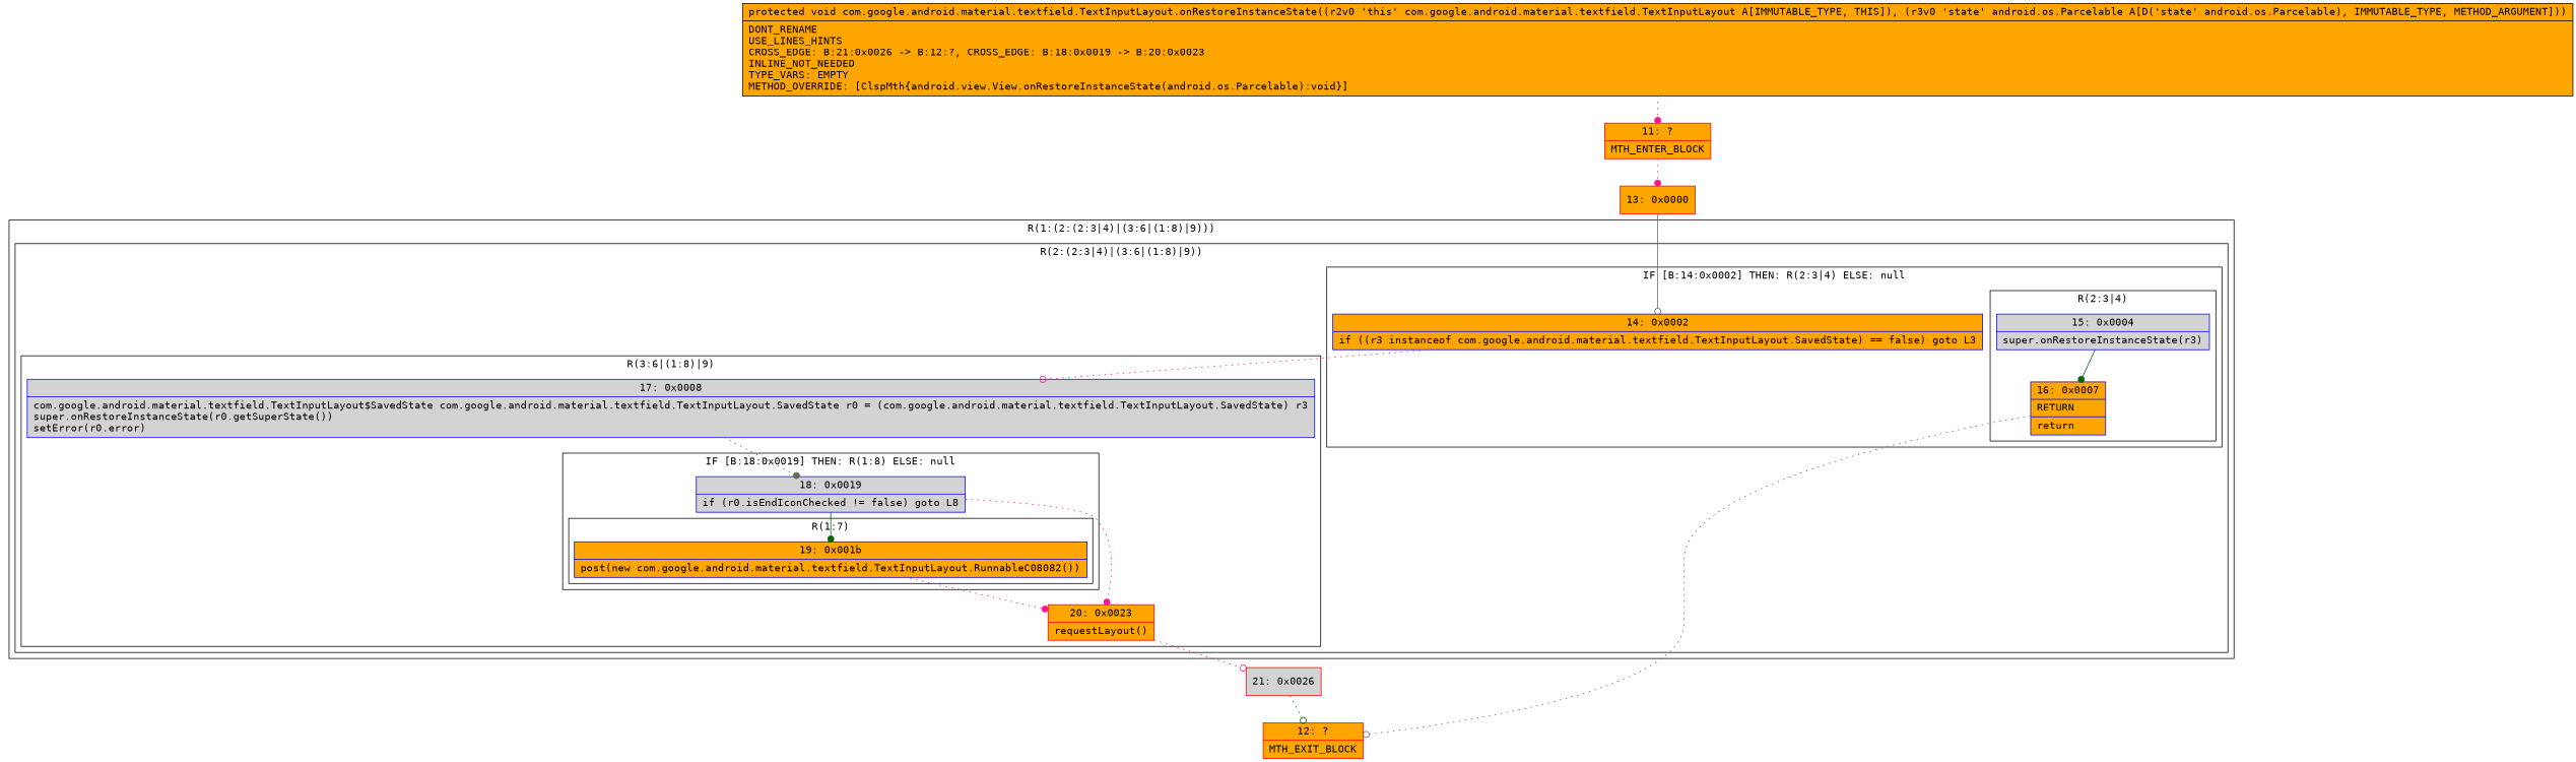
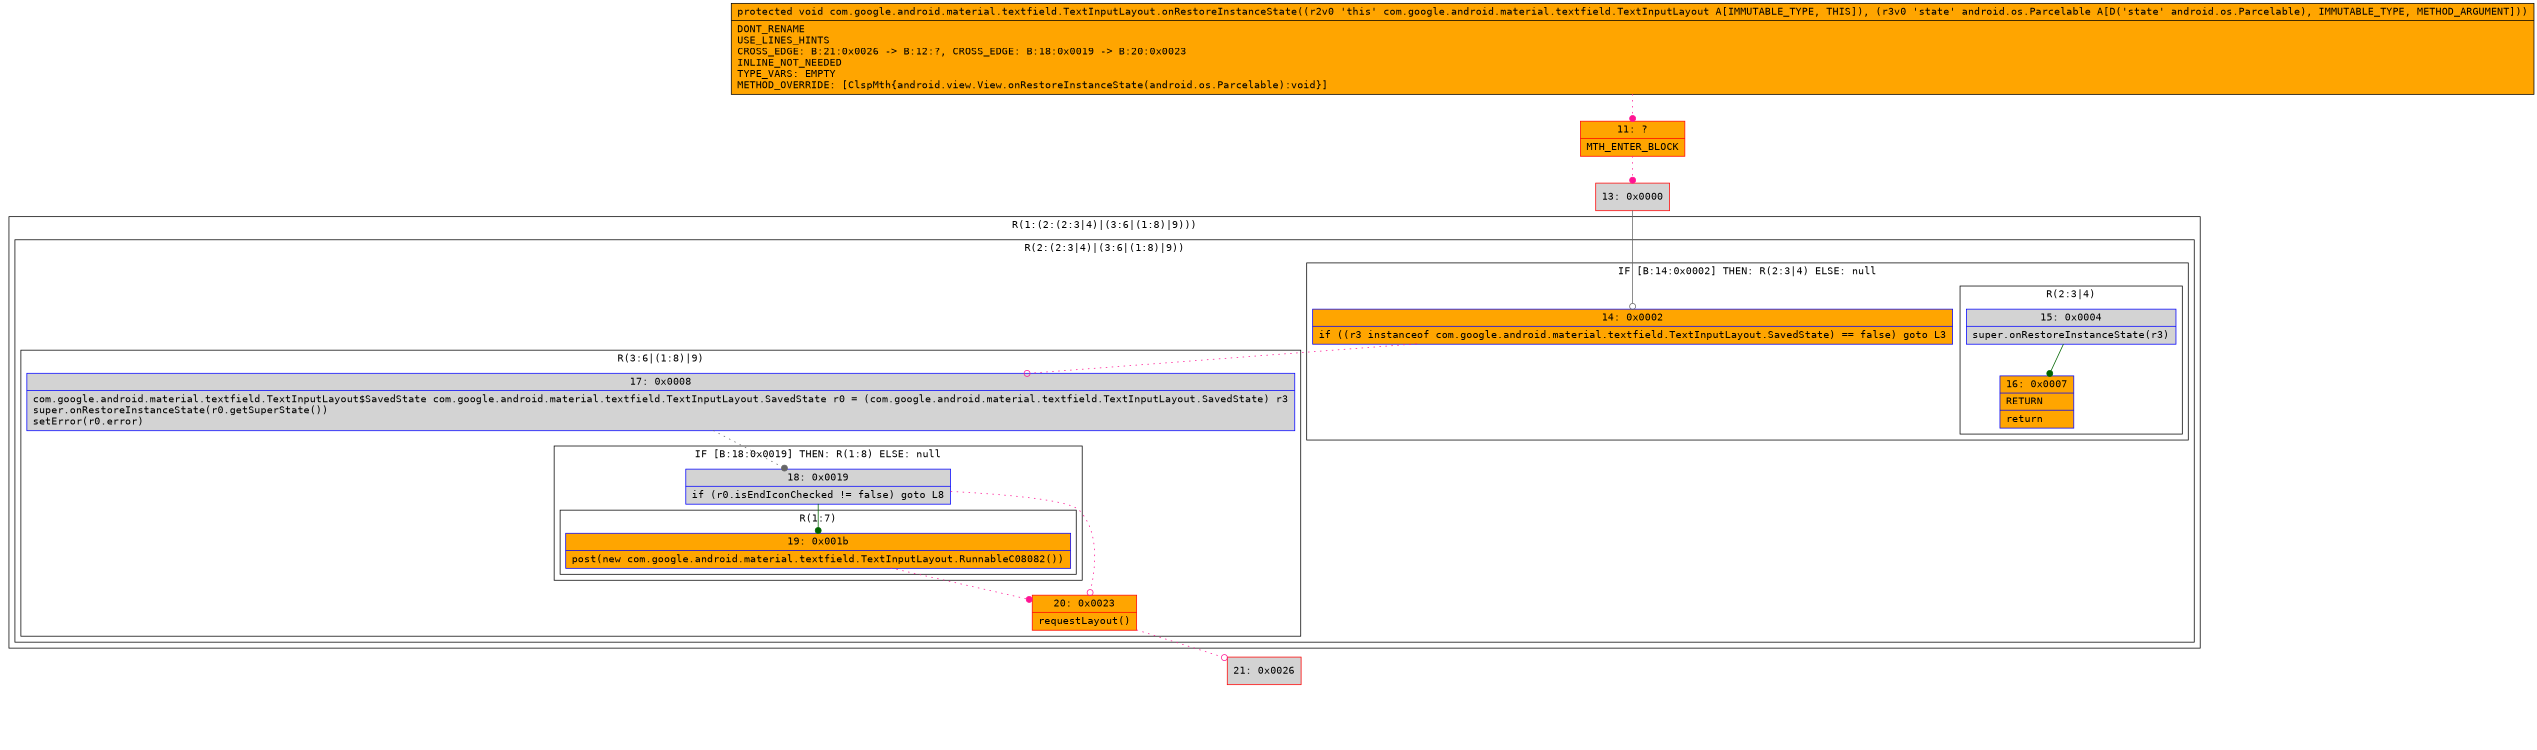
  digraph {
    fontname="DejaVu Sans Mono"
    node [color=blue fillcolor=orange fontname="DejaVu Sans Mono" shape=record style=filled]
    edge [arrowhead=dot color=deeppink fontname="DejaVu Sans Mono" style=dotted]
    n1 [fillcolor=lightgrey label="{15\:\ 0x0004|super.onRestoreInstanceState(r3)\l}"]
    n2 [label="{16\:\ 0x0007|RETURN\l|return\l}"]
    n3 [label="{14\:\ 0x0002|if ((r3 instanceof com.google.android.material.textfield.TextInputLayout.SavedState) == false) goto L3\l}"]
    n4 [label="{19\:\ 0x001b|post(new com.google.android.material.textfield.TextInputLayout.RunnableC08082())\l}"]
    n5 [fillcolor=lightgrey label="{18\:\ 0x0019|if (r0.isEndIconChecked != false) goto L8\l}"]
    n6 [fillcolor=lightgrey label="{17\:\ 0x0008|com.google.android.material.textfield.TextInputLayout$SavedState com.google.android.material.textfield.TextInputLayout.SavedState r0 = (com.google.android.material.textfield.TextInputLayout.SavedState) r3\lsuper.onRestoreInstanceState(r0.getSuperState())\lsetError(r0.error)\l}"]
    n7 [color=red label="{20\:\ 0x0023|requestLayout()\l}"]
-   n8 [color=red label="{12\:\ ?|MTH_EXIT_BLOCK\l}"]
    n9 [color=red fillcolor=lightgrey label="{21\:\ 0x0026}"]
    n10 [color=red label="{11\:\ ?|MTH_ENTER_BLOCK\l}"]
-   n11 [color=red label="{13\:\ 0x0000}"]
+   n11 [color=red fillcolor=lightgrey label="{13\:\ 0x0000}"]
    n12 [label="{protected void com.google.android.material.textfield.TextInputLayout.onRestoreInstanceState((r2v0 'this' com.google.android.material.textfield.TextInputLayout A[IMMUTABLE_TYPE, THIS]), (r3v0 'state' android.os.Parcelable A[D('state' android.os.Parcelable), IMMUTABLE_TYPE, METHOD_ARGUMENT]))  | DONT_RENAME\lUSE_LINES_HINTS\lCROSS_EDGE: B:21:0x0026 \-\> B:12:?, CROSS_EDGE: B:18:0x0019 \-\> B:20:0x0023\lINLINE_NOT_NEEDED\lTYPE_VARS: EMPTY\lMETHOD_OVERRIDE: [ClspMth\{android.view.View.onRestoreInstanceState(android.os.Parcelable):void\}]\l}" color=""]
    subgraph cluster_1 {
      label="R(1:(2:(2:3|4)|(3:6|(1:8)|9)))"
      subgraph cluster_2 {
        label="R(2:(2:3|4)|(3:6|(1:8)|9))"
        subgraph cluster_3 {
          label="IF [B:14:0x0002] THEN: R(2:3|4) ELSE: null"
          n3
          subgraph cluster_4 {
            label="R(2:3|4)"
            n1
            n2
          }
        }
        subgraph cluster_5 {
          label="R(3:6|(1:8)|9)"
          n6
          n7
          subgraph cluster_6 {
            label="IF [B:18:0x0019] THEN: R(1:8) ELSE: null"
            n5
            subgraph cluster_7 {
              label="R(1:7)"
              n4
            }
          }
        }
      }
    }
    n1 -> n2 [color=darkgreen style=solid]
-   n2 -> n8 [arrowhead=odot color=gray40]
    n3 -> n6 [arrowhead=odot]
    n4 -> n7
    n5 -> n4 [color=darkgreen style=solid]
-   n5 -> n7
+   n5 -> n7 [arrowhead=odot]
    n6 -> n5 [color=gray40]
    n7 -> n9 [arrowhead=odot]
-   n9 -> n8 [arrowhead=odot color=darkgreen]
    n10 -> n11
    n11 -> n3 [arrowhead=odot color=gray40 style=solid]
    n12 -> n10
  }
